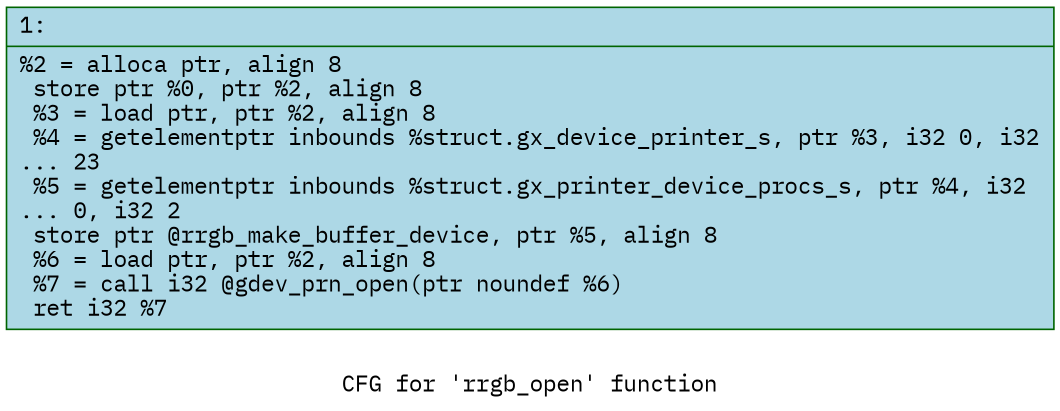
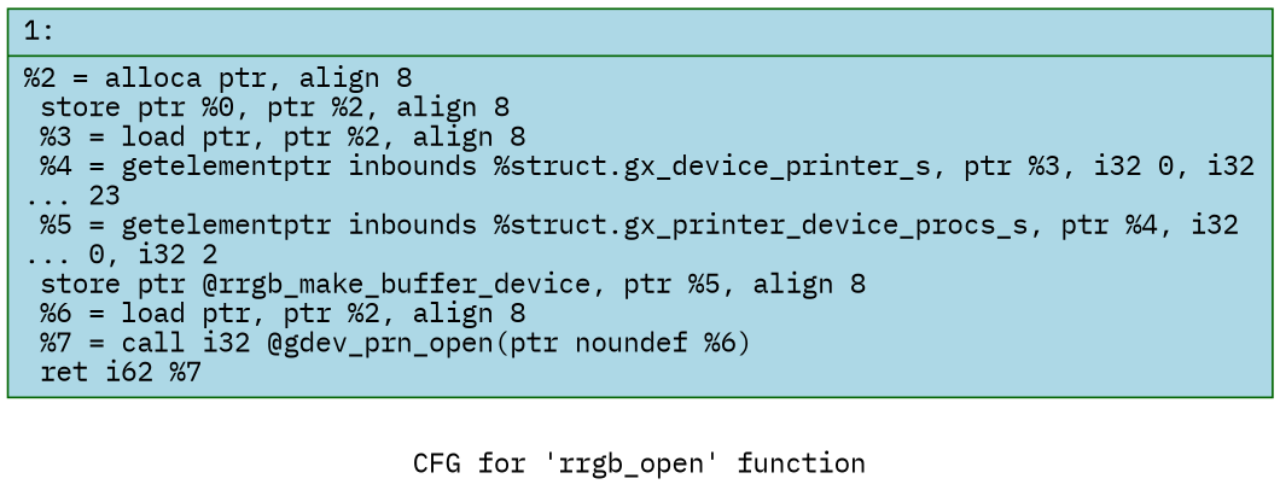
  digraph {
    label="CFG for 'rrgb_open' function"
    fontname="IBM Plex Mono"
-   n1 [color=darkgreen fillcolor=lightblue fontname="IBM Plex Mono" label="{1:\l|  %2 = alloca ptr, align 8\l  store ptr %0, ptr %2, align 8\l  %3 = load ptr, ptr %2, align 8\l  %4 = getelementptr inbounds %struct.gx_device_printer_s, ptr %3, i32 0, i32\l... 23\l  %5 = getelementptr inbounds %struct.gx_printer_device_procs_s, ptr %4, i32\l... 0, i32 2\l  store ptr @rrgb_make_buffer_device, ptr %5, align 8\l  %6 = load ptr, ptr %2, align 8\l  %7 = call i32 @gdev_prn_open(ptr noundef %6)\l  ret i32 %7\l}" shape=record style=filled]
+   n1 [color=darkgreen fillcolor=lightblue fontname="IBM Plex Mono" label="{1:\l|  %2 = alloca ptr, align 8\l  store ptr %0, ptr %2, align 8\l  %3 = load ptr, ptr %2, align 8\l  %4 = getelementptr inbounds %struct.gx_device_printer_s, ptr %3, i32 0, i32\l... 23\l  %5 = getelementptr inbounds %struct.gx_printer_device_procs_s, ptr %4, i32\l... 0, i32 2\l  store ptr @rrgb_make_buffer_device, ptr %5, align 8\l  %6 = load ptr, ptr %2, align 8\l  %7 = call i32 @gdev_prn_open(ptr noundef %6)\l  ret i62 %7\l}" shape=record style=filled]
  }
